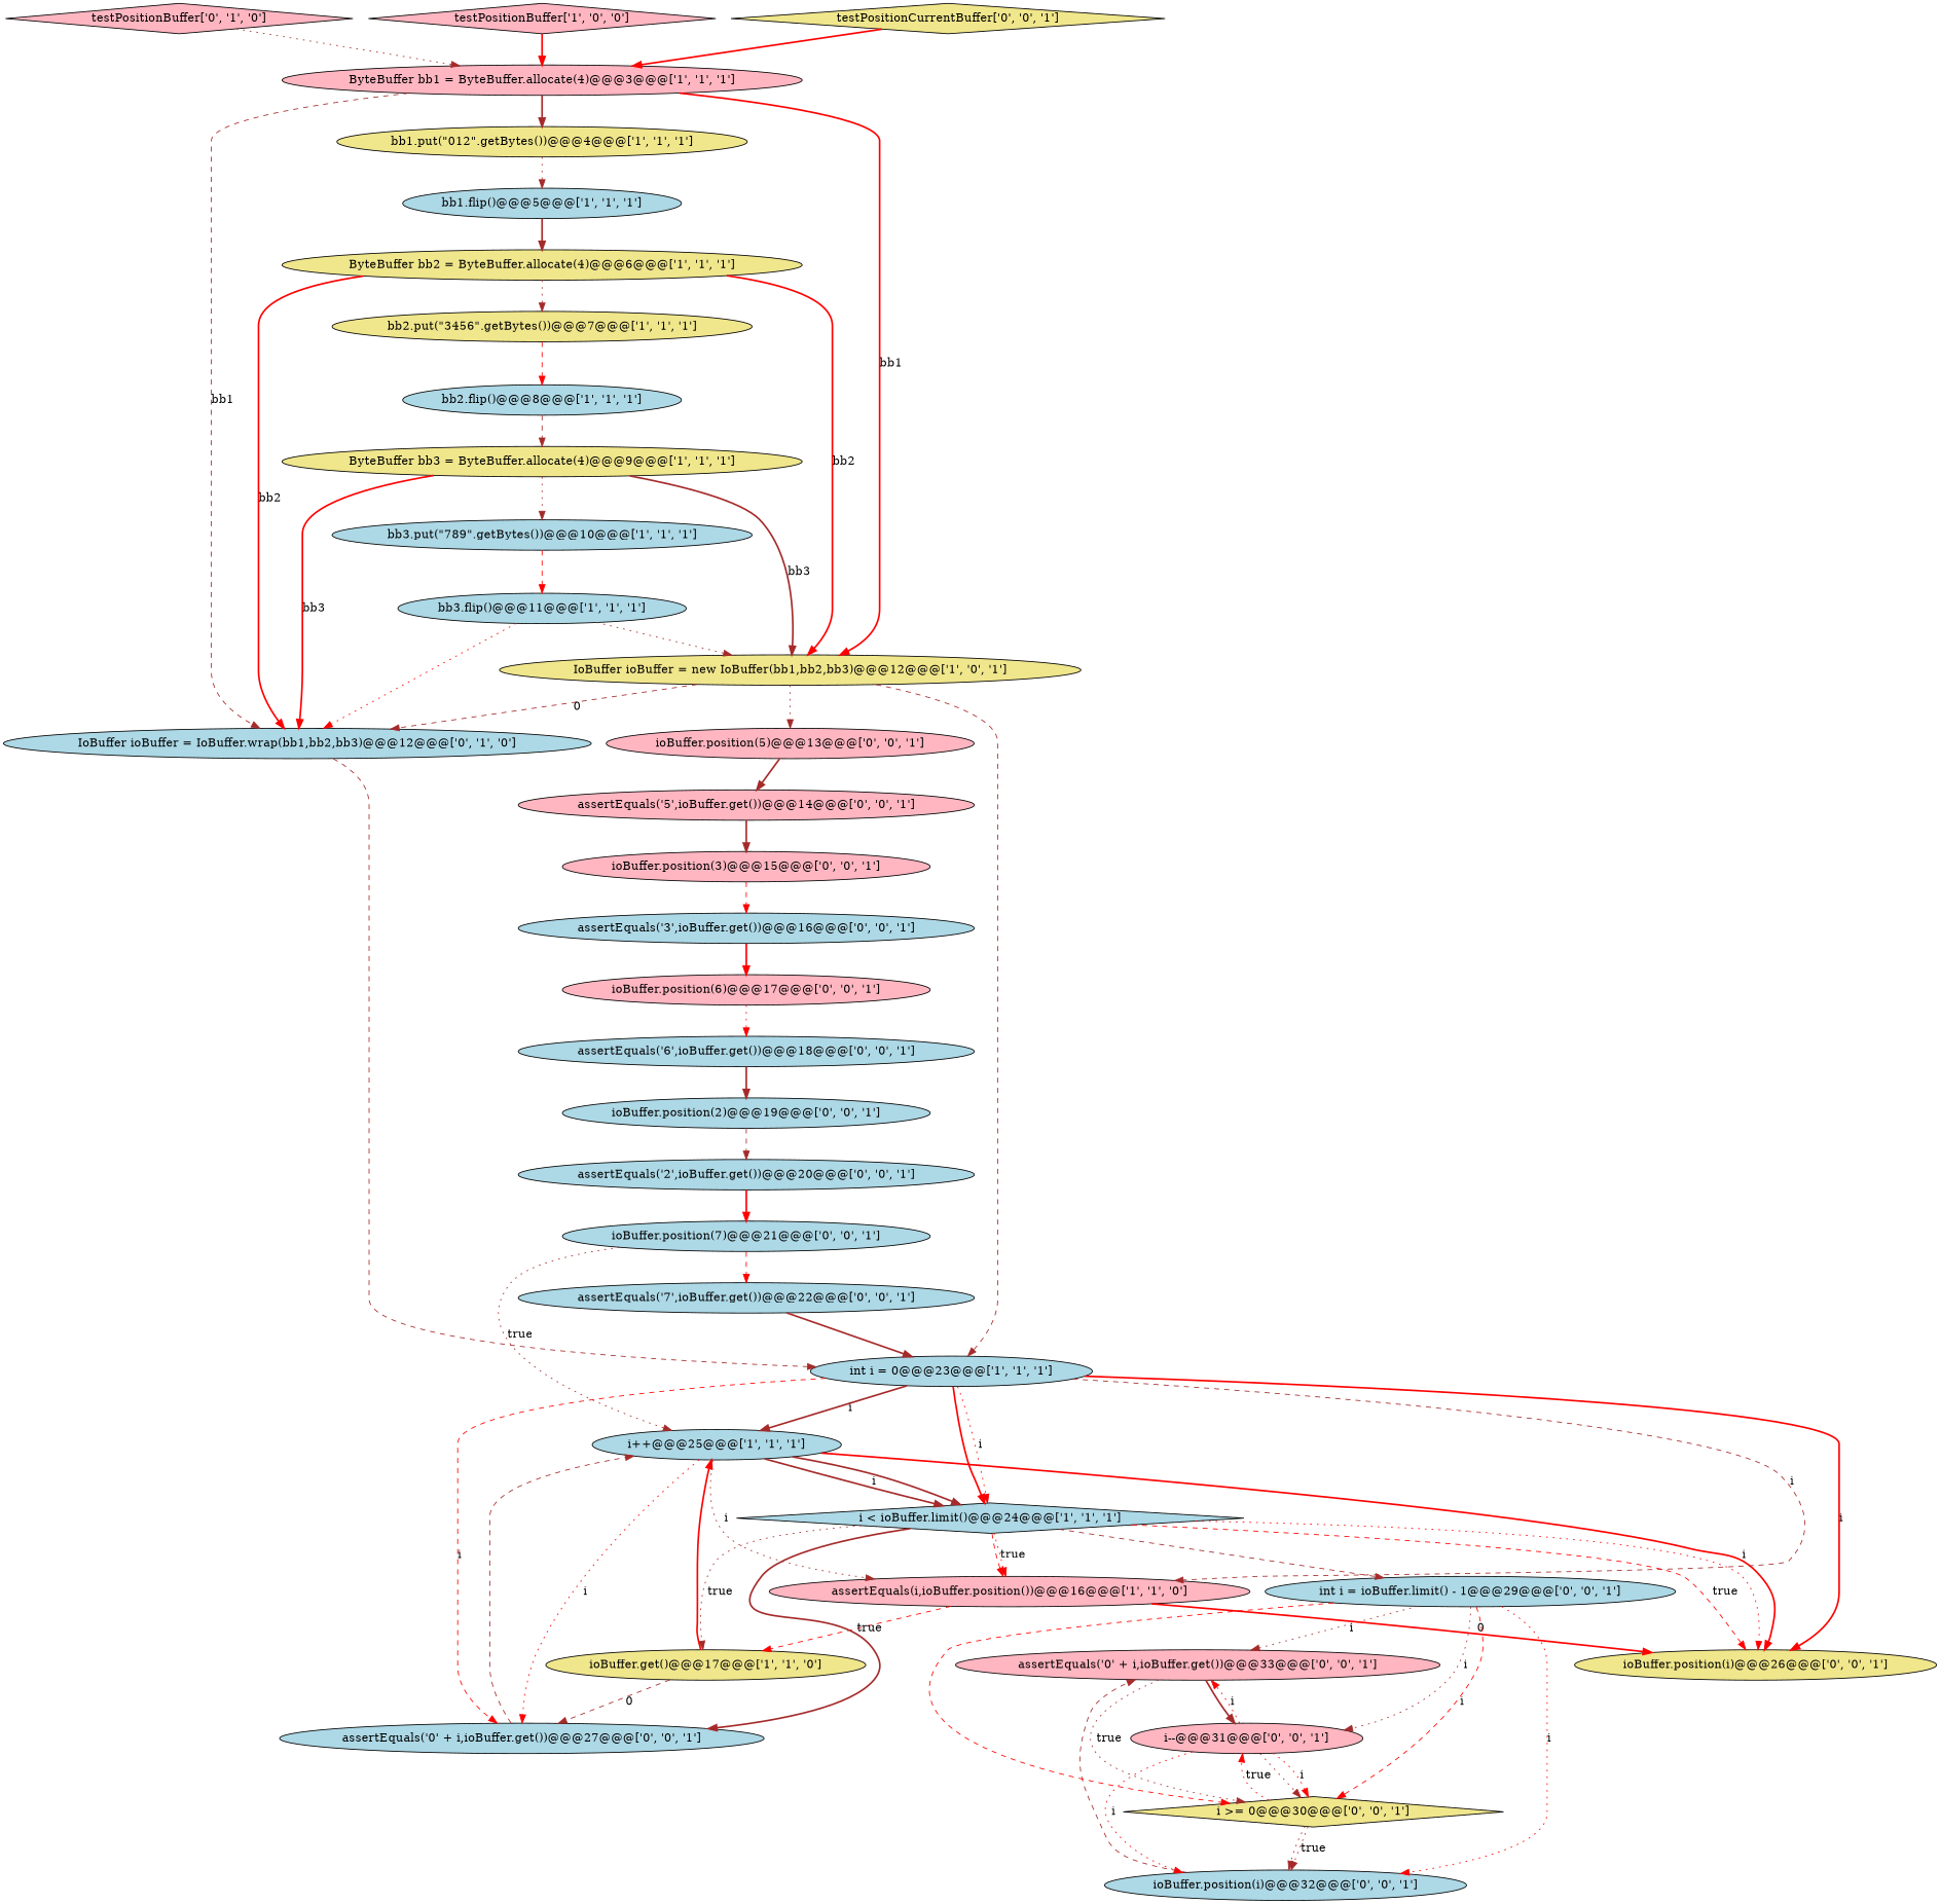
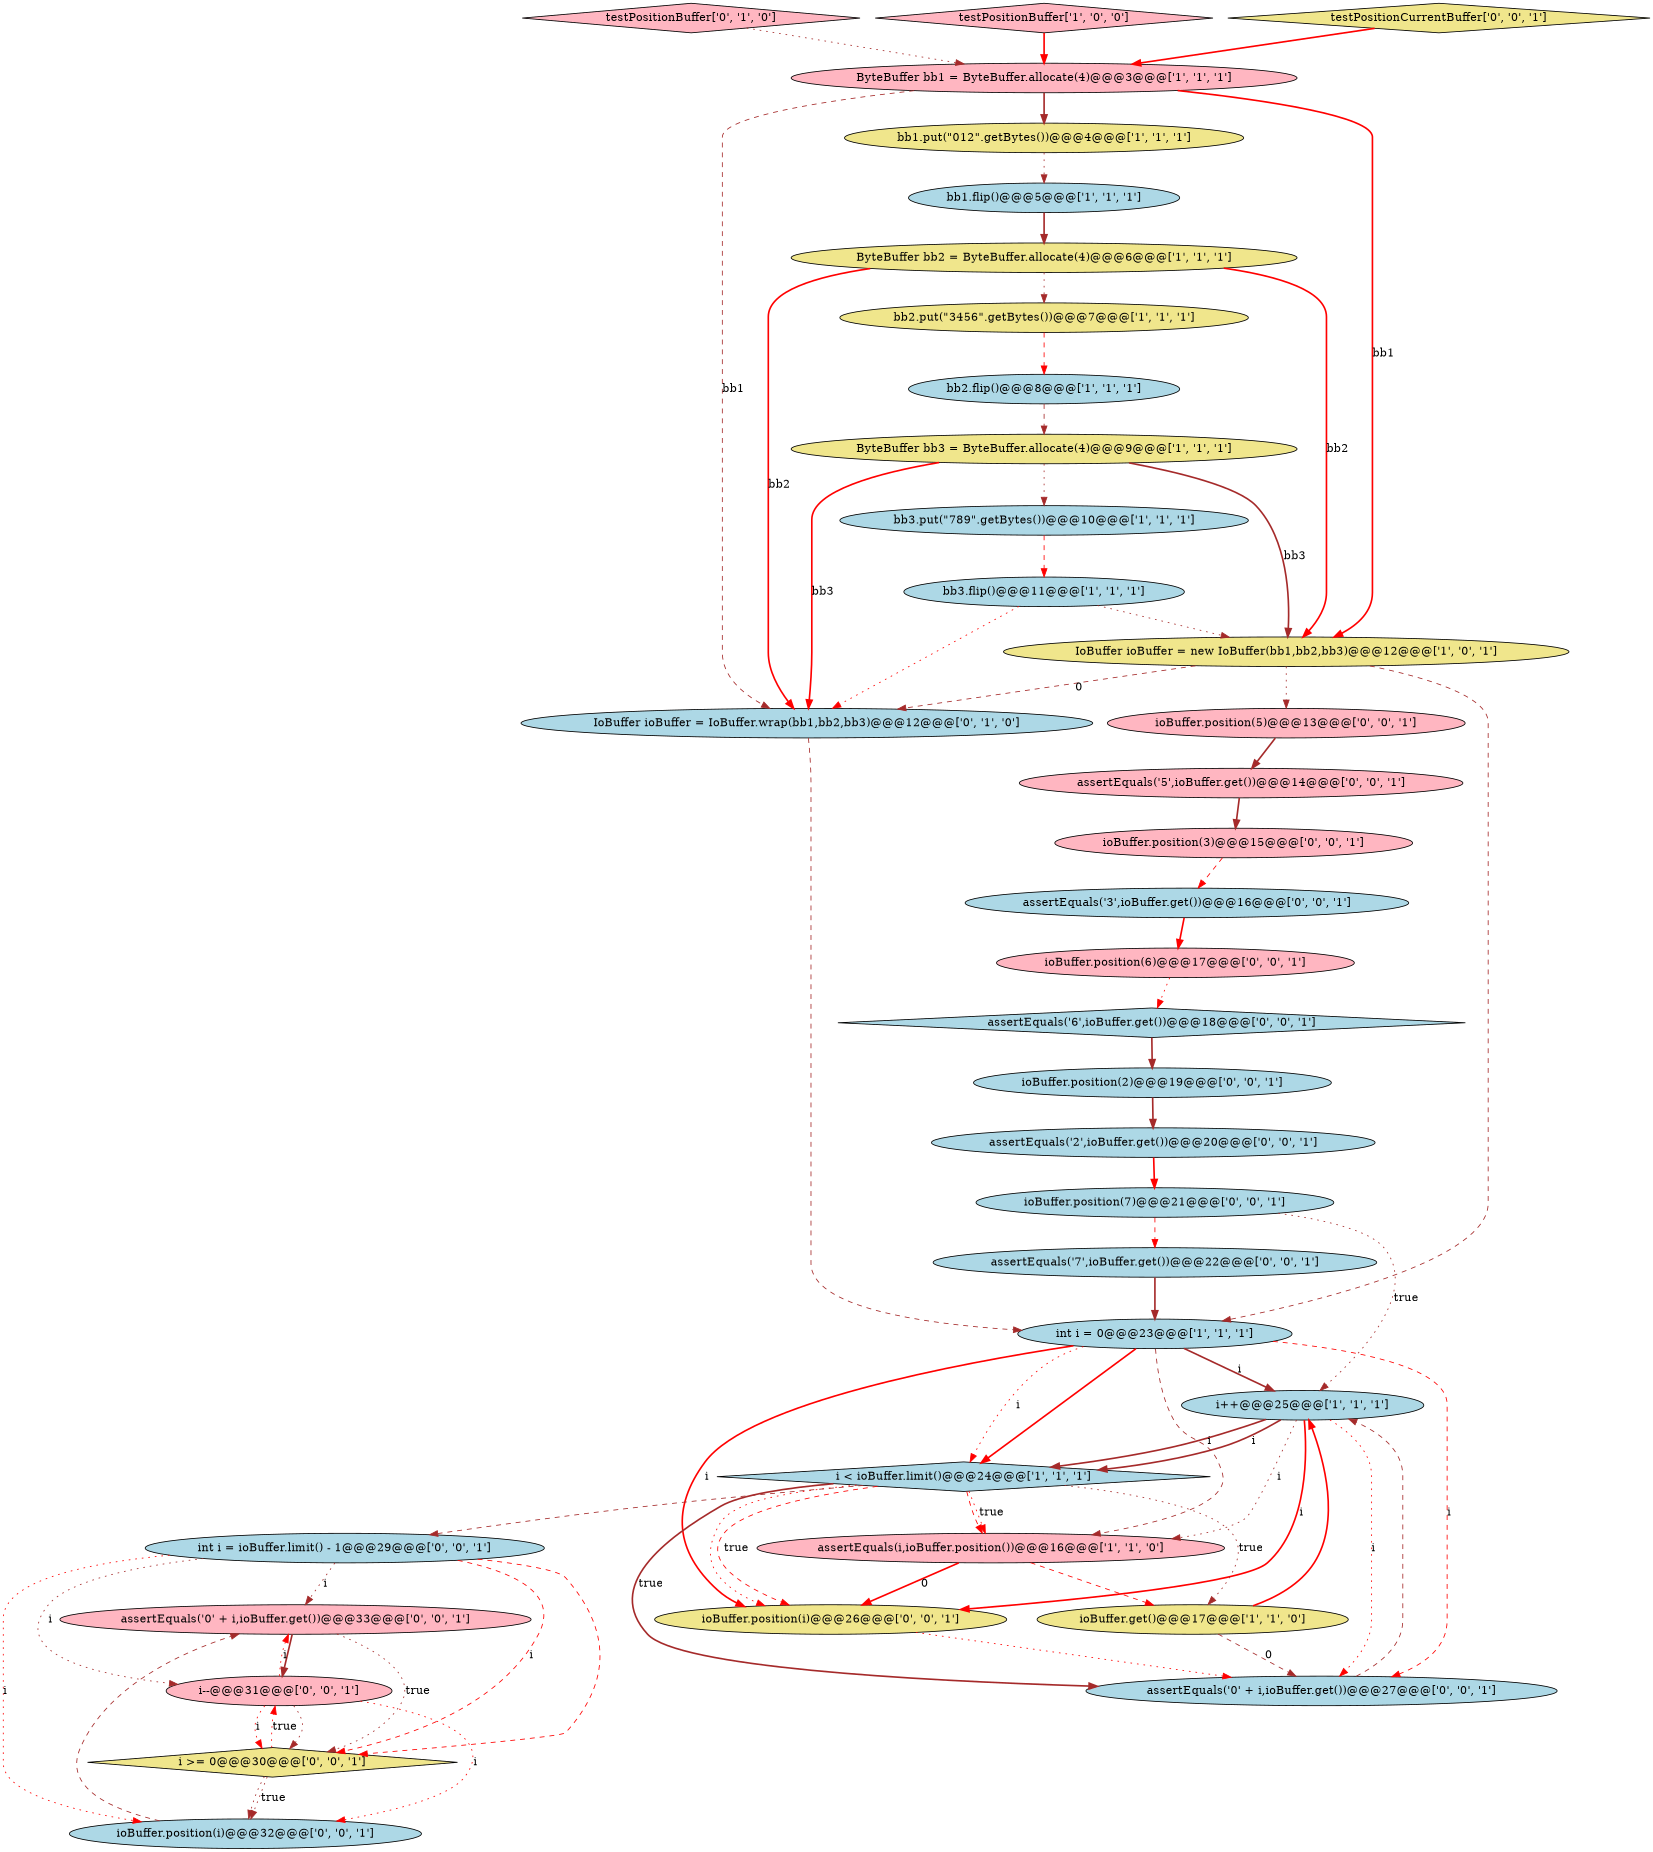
  digraph {
    node [fillcolor=lightblue shape=ellipse style=filled]
    edge [color=brown style=dotted]
    n1 [label="ioBuffer.position(2)@@@19@@@['0', '0', '1']"]
    n2 [label="assertEquals('2',ioBuffer.get())@@@20@@@['0', '0', '1']"]
    n3 [label="ioBuffer.position(7)@@@21@@@['0', '0', '1']"]
    n4 [fillcolor=lightpink label="assertEquals('0' + i,ioBuffer.get())@@@33@@@['0', '0', '1']"]
    n5 [fillcolor=lightpink label="i--@@@31@@@['0', '0', '1']"]
    n6 [fillcolor=khaki label="i >= 0@@@30@@@['0', '0', '1']" shape=diamond]
    n7 [label="ioBuffer.position(i)@@@32@@@['0', '0', '1']"]
    n8 [fillcolor=lightpink label="assertEquals(i,ioBuffer.position())@@@16@@@['1', '1', '0']"]
    n9 [fillcolor=khaki label="ioBuffer.get()@@@17@@@['1', '1', '0']"]
    n10 [fillcolor=khaki label="ioBuffer.position(i)@@@26@@@['0', '0', '1']"]
    n11 [label="i++@@@25@@@['1', '1', '1']"]
    n12 [label="assertEquals('0' + i,ioBuffer.get())@@@27@@@['0', '0', '1']"]
    n13 [fillcolor=lightpink label="ioBuffer.position(3)@@@15@@@['0', '0', '1']"]
    n14 [label="assertEquals('3',ioBuffer.get())@@@16@@@['0', '0', '1']"]
    n15 [fillcolor=lightpink label="ioBuffer.position(6)@@@17@@@['0', '0', '1']"]
    n16 [fillcolor=lightpink label="ioBuffer.position(5)@@@13@@@['0', '0', '1']"]
    n17 [fillcolor=lightpink label="assertEquals('5',ioBuffer.get())@@@14@@@['0', '0', '1']"]
    n18 [label="assertEquals('7',ioBuffer.get())@@@22@@@['0', '0', '1']"]
    n19 [label="int i = 0@@@23@@@['1', '1', '1']"]
    n20 [label="i < ioBuffer.limit()@@@24@@@['1', '1', '1']" shape=diamond]
-   n21 [label="assertEquals('6',ioBuffer.get())@@@18@@@['0', '0', '1']"]
+   n21 [label="assertEquals('6',ioBuffer.get())@@@18@@@['0', '0', '1']" shape=diamond]
    n22 [label="bb1.flip()@@@5@@@['1', '1', '1']"]
    n23 [fillcolor=khaki label="ByteBuffer bb2 = ByteBuffer.allocate(4)@@@6@@@['1', '1', '1']"]
    n24 [label="IoBuffer ioBuffer = IoBuffer.wrap(bb1,bb2,bb3)@@@12@@@['0', '1', '0']"]
    n25 [fillcolor=khaki label="IoBuffer ioBuffer = new IoBuffer(bb1,bb2,bb3)@@@12@@@['1', '0', '1']"]
    n26 [fillcolor=khaki label="bb2.put(\"3456\".getBytes())@@@7@@@['1', '1', '1']"]
    n27 [label="bb2.flip()@@@8@@@['1', '1', '1']"]
    n28 [label="bb3.put(\"789\".getBytes())@@@10@@@['1', '1', '1']"]
    n29 [label="bb3.flip()@@@11@@@['1', '1', '1']"]
    n30 [fillcolor=khaki label="ByteBuffer bb3 = ByteBuffer.allocate(4)@@@9@@@['1', '1', '1']"]
    n31 [label="int i = ioBuffer.limit() - 1@@@29@@@['0', '0', '1']"]
    n32 [fillcolor=lightpink label="testPositionBuffer['0', '1', '0']" shape=diamond]
    n33 [fillcolor=lightpink label="ByteBuffer bb1 = ByteBuffer.allocate(4)@@@3@@@['1', '1', '1']"]
    n34 [fillcolor=khaki label="bb1.put(\"012\".getBytes())@@@4@@@['1', '1', '1']"]
    n35 [fillcolor=lightpink label="testPositionBuffer['1', '0', '0']" shape=diamond]
    n36 [fillcolor=khaki label="testPositionCurrentBuffer['0', '0', '1']" shape=diamond]
-   n1 -> n2 [style=dashed]
+   n1 -> n2 [style=bold]
    n2 -> n3 [color=red style=bold]
    n3 -> n11 [label=true]
    n3 -> n18 [color=red style=dashed]
    n4 -> n5 [style=bold]
    n4 -> n6 [label=true]
    n5 -> n4 [color=red label=i]
    n5 -> n6
    n5 -> n6 [color=red label=i]
    n5 -> n7 [color=red label=i]
    n6 -> n5 [color=red label=true]
    n6 -> n7
    n6 -> n7 [label=true]
    n7 -> n4 [style=dashed]
    n8 -> n9 [color=red style=dashed]
    n8 -> n10 [color=red label=0 style=bold]
    n9 -> n11 [color=red style=bold]
    n9 -> n12 [label=0 style=dashed]
+   n10 -> n12 [color=red]
    n11 -> n8 [label=i]
    n11 -> n10 [color=red label=i style=bold]
    n11 -> n12 [color=red label=i]
    n11 -> n20 [label=i style=bold]
    n11 -> n20 [style=bold]
    n12 -> n11 [style=dashed]
    n13 -> n14 [color=red style=dashed]
    n14 -> n15 [color=red style=bold]
    n15 -> n21 [color=red]
    n16 -> n17 [style=bold]
    n17 -> n13 [style=bold]
    n18 -> n19 [style=bold]
    n19 -> n8 [label=i style=dashed]
    n19 -> n10 [color=red label=i style=bold]
    n19 -> n11 [label=i style=bold]
    n19 -> n12 [color=red label=i style=dashed]
    n19 -> n20 [color=red label=i]
    n19 -> n20 [color=red style=bold]
    n20 -> n8 [color=red style=dashed]
    n20 -> n8 [color=red label=true]
    n20 -> n9 [label=true]
    n20 -> n10 [color=red label=true style=dashed]
    n20 -> n10 [color=red]
    n20 -> n12 [label=true style=bold]
    n20 -> n31 [style=dashed]
    n21 -> n1 [style=bold]
    n22 -> n23 [style=bold]
    n23 -> n24 [color=red label=bb2 style=bold]
    n23 -> n25 [color=red label=bb2 style=bold]
    n23 -> n26
    n24 -> n19 [style=dashed]
    n25 -> n16
    n25 -> n19 [style=dashed]
    n25 -> n24 [label=0 style=dashed]
    n26 -> n27 [color=red style=dashed]
    n27 -> n30 [style=dashed]
    n28 -> n29 [color=red style=dashed]
    n29 -> n24 [color=red]
    n29 -> n25
    n30 -> n24 [color=red label=bb3 style=bold]
    n30 -> n25 [label=bb3 style=bold]
    n30 -> n28
    n31 -> n4 [label=i]
    n31 -> n5 [label=i]
    n31 -> n6 [color=red style=dashed]
    n31 -> n6 [color=red label=i style=dashed]
    n31 -> n7 [color=red label=i]
    n32 -> n33
    n33 -> n24 [label=bb1 style=dashed]
    n33 -> n25 [color=red label=bb1 style=bold]
    n33 -> n34 [style=bold]
    n34 -> n22
    n35 -> n33 [color=red style=bold]
    n36 -> n33 [color=red style=bold]
  }
